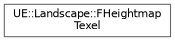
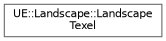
  digraph {
    rankdir=LR
-   n1 [color=grey40 fillcolor=white fontname=Helvetica fontsize=10 height=0.2 label="UE::Landscape::FHeightmap\lTexel" shape=box style=filled width=0.4]
+   n1 [color=grey40 fillcolor=white fontname=Helvetica fontsize=10 height=0.2 label="UE::Landscape::Landscape\lTexel" shape=box style=filled width=0.4]
  }
